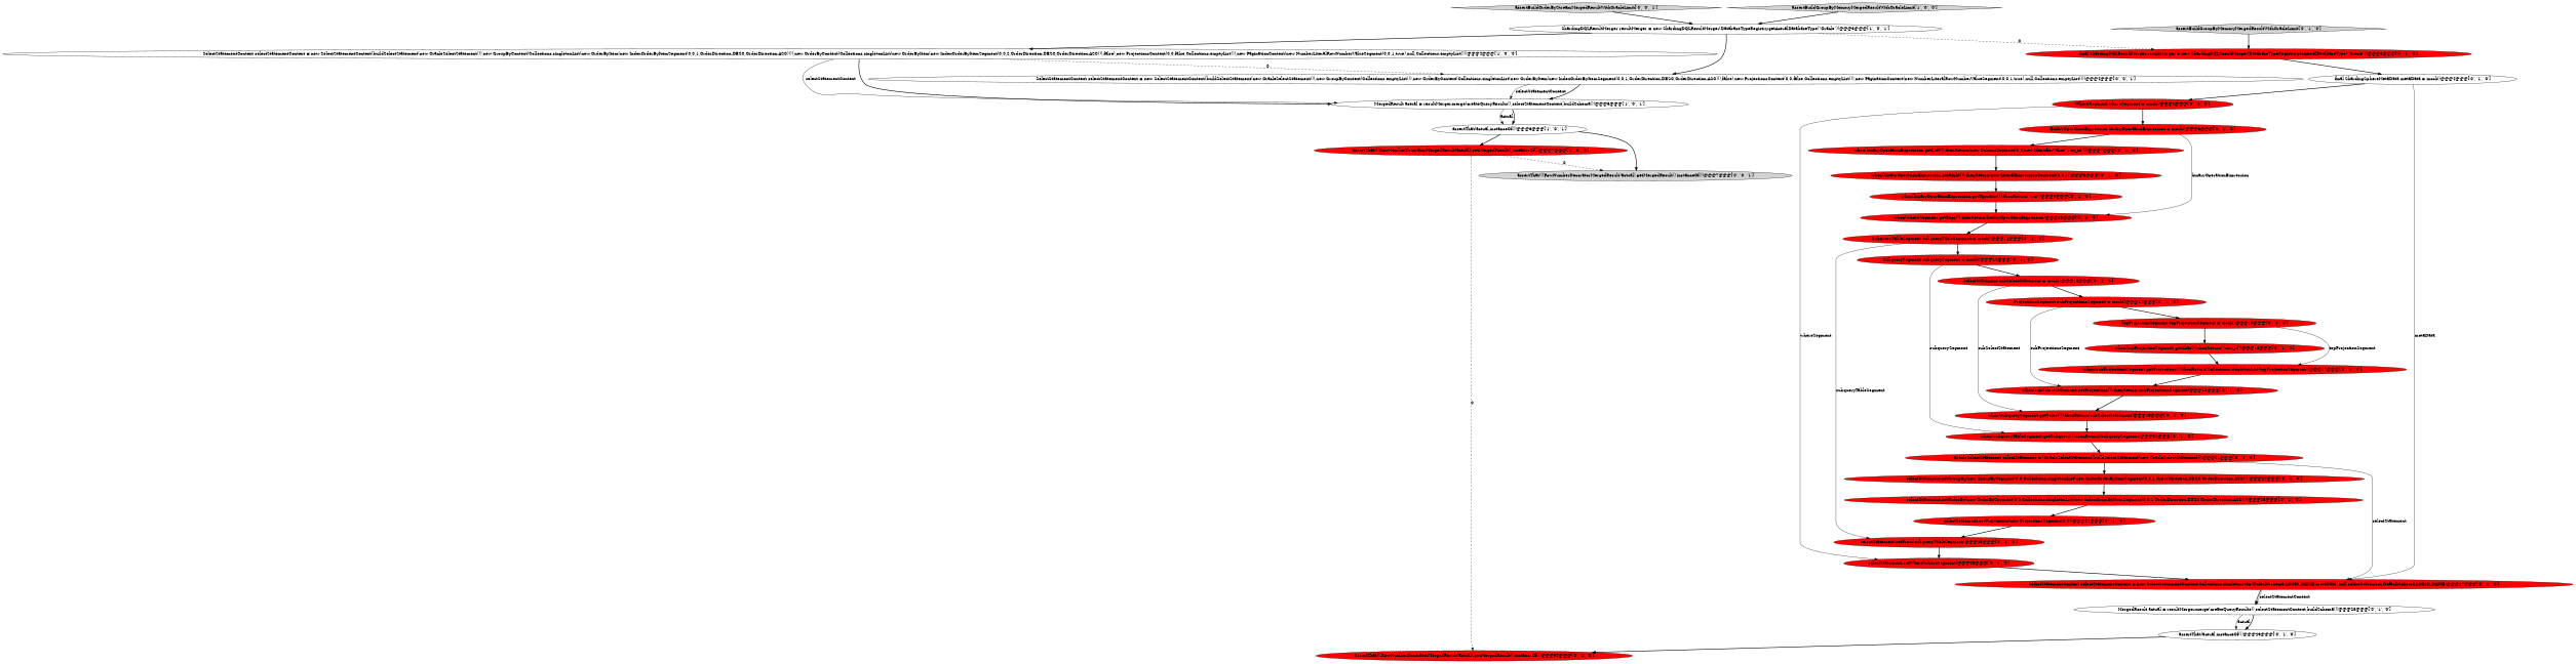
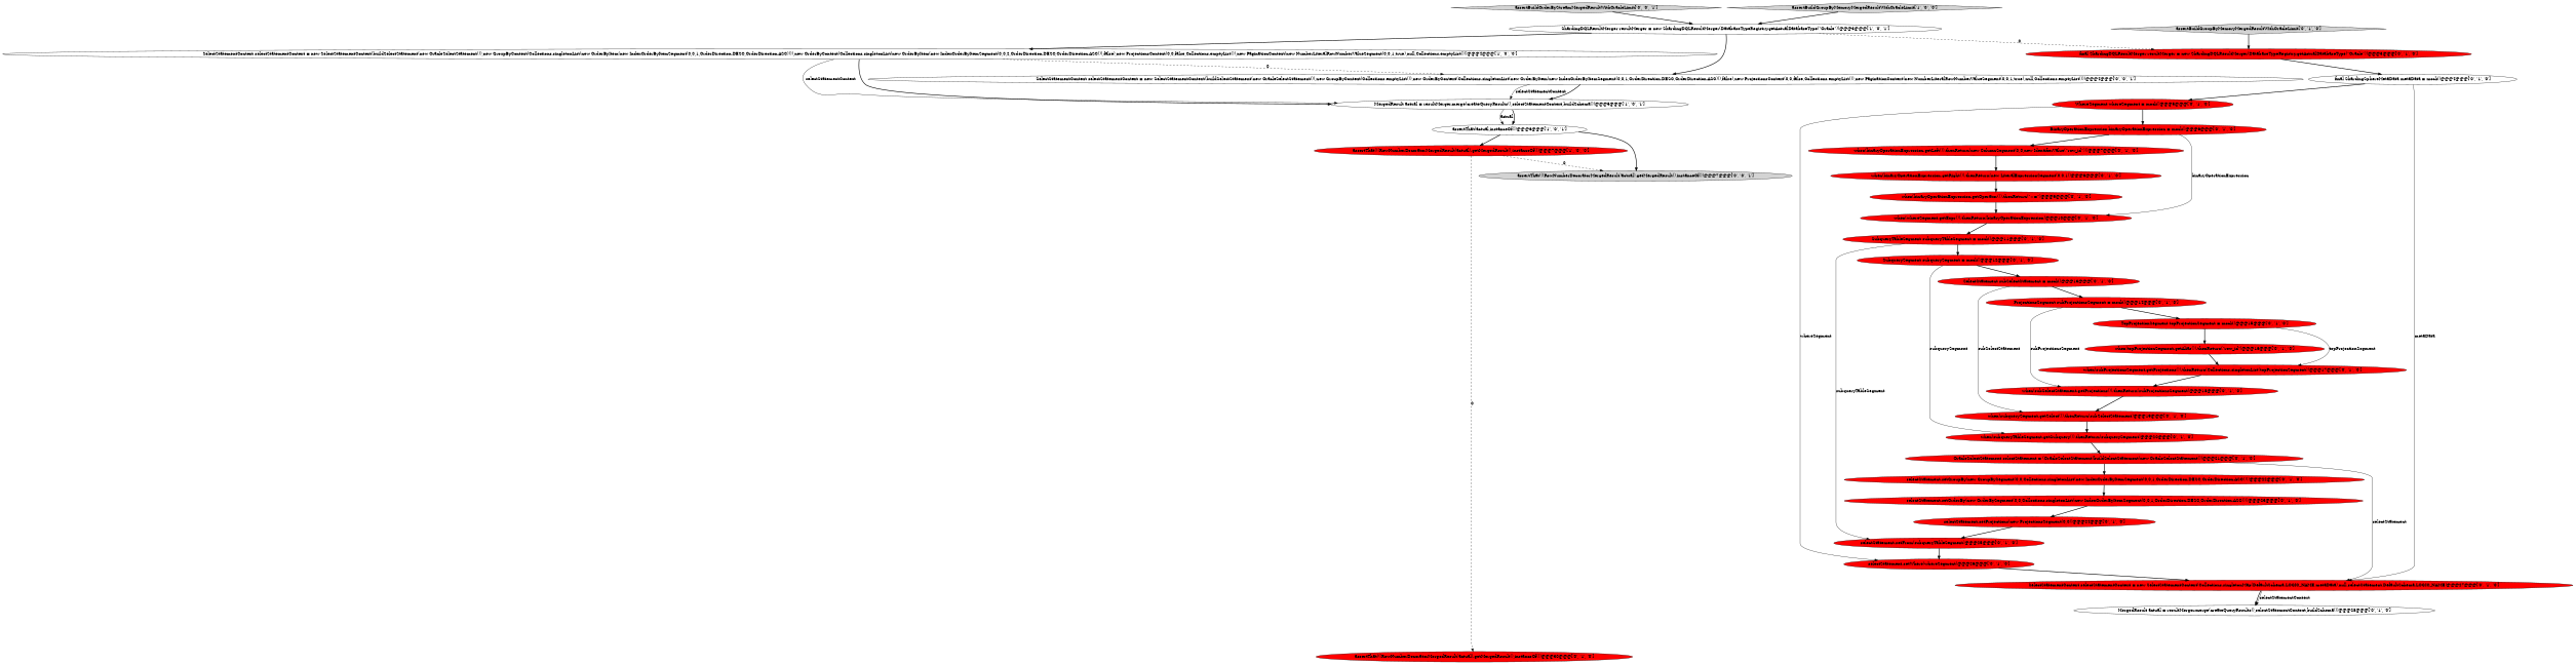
  digraph {
    node [fillcolor=red shape=ellipse style=filled]
    edge [style=bold]
    n1 [label="when(whereSegment.getExpr()).thenReturn(binaryOperationExpression)@@@10@@@['0', '1', '0']"]
    n2 [label="SubqueryTableSegment subqueryTableSegment = mock()@@@11@@@['0', '1', '0']"]
    n3 [label="selectStatement.setWhere(whereSegment)@@@26@@@['0', '1', '0']"]
    n4 [label="SelectStatementContext selectStatementContext = new SelectStatementContext(Collections.singletonMap(DefaultSchema.LOGIC_NAME,metaData),null,selectStatement,DefaultSchema.LOGIC_NAME)@@@27@@@['0', '1', '0']"]
    n5 [label="when(subqueryTableSegment.getSubquery()).thenReturn(subquerySegment)@@@20@@@['0', '1', '0']"]
    n6 [label="OracleSelectStatement selectStatement = (OracleSelectStatement)buildSelectStatement(new OracleSelectStatement())@@@21@@@['0', '1', '0']"]
    n7 [label="selectStatement.setProjections(new ProjectionsSegment(0,0))@@@24@@@['0', '1', '0']"]
    n8 [label="selectStatement.setFrom(subqueryTableSegment)@@@25@@@['0', '1', '0']"]
    n9 [fillcolor=white label="SelectStatementContext selectStatementContext = new SelectStatementContext(buildSelectStatement(new OracleSelectStatement()),new GroupByContext(Collections.singletonList(new OrderByItem(new IndexOrderByItemSegment(0,0,1,OrderDirection.DESC,OrderDirection.ASC)))),new OrderByContext(Collections.singletonList(new OrderByItem(new IndexOrderByItemSegment(0,0,2,OrderDirection.DESC,OrderDirection.ASC))),false),new ProjectionsContext(0,0,false,Collections.emptyList()),new PaginationContext(new NumberLiteralRowNumberValueSegment(0,0,1,true),null,Collections.emptyList()))@@@4@@@['1', '0', '0']"]
    n10 [fillcolor=white label="SelectStatementContext selectStatementContext = new SelectStatementContext(buildSelectStatement(new OracleSelectStatement()),new GroupByContext(Collections.emptyList()),new OrderByContext(Collections.singletonList(new OrderByItem(new IndexOrderByItemSegment(0,0,1,OrderDirection.DESC,OrderDirection.ASC))),false),new ProjectionsContext(0,0,false,Collections.emptyList()),new PaginationContext(new NumberLiteralRowNumberValueSegment(0,0,1,true),null,Collections.emptyList()))@@@4@@@['0', '0', '1']"]
    n11 [fillcolor=white label="MergedResult actual = resultMerger.merge(createQueryResults(),selectStatementContext,buildSchema())@@@5@@@['1', '0', '1']"]
    n12 [label="when(binaryOperationExpression.getLeft()).thenReturn(new ColumnSegment(0,0,new IdentifierValue(\"row_id\")))@@@7@@@['0', '1', '0']"]
    n13 [label="when(binaryOperationExpression.getRight()).thenReturn(new LiteralExpressionSegment(0,0,1))@@@8@@@['0', '1', '0']"]
    n14 [fillcolor=white label="MergedResult actual = resultMerger.merge(createQueryResults(),selectStatementContext,buildSchema())@@@28@@@['0', '1', '0']"]
    n15 [label="SelectStatement subSelectStatement = mock()@@@13@@@['0', '1', '0']"]
    n16 [label="ProjectionsSegment subProjectionsSegment = mock()@@@14@@@['0', '1', '0']"]
    n17 [label="when(subquerySegment.getSelect()).thenReturn(subSelectStatement)@@@19@@@['0', '1', '0']"]
    n18 [fillcolor=white label="assertThat(actual,instanceOf())@@@6@@@['1', '0', '1']"]
    n19 [fillcolor=lightgray label="assertThat(((RowNumberDecoratorMergedResult)actual).getMergedResult(),instanceOf())@@@7@@@['0', '0', '1']"]
    n20 [label="assertThat(((RowNumberDecoratorMergedResult)actual).getMergedResult(),instanceOf())@@@7@@@['1', '0', '0']"]
    n21 [label="BinaryOperationExpression binaryOperationExpression = mock()@@@6@@@['0', '1', '0']"]
    n22 [label="SubquerySegment subquerySegment = mock()@@@12@@@['0', '1', '0']"]
    n23 [label="TopProjectionSegment topProjectionSegment = mock()@@@15@@@['0', '1', '0']"]
    n24 [label="when(subProjectionsSegment.getProjections()).thenReturn(Collections.singletonList(topProjectionSegment))@@@17@@@['0', '1', '0']"]
    n25 [label="when(topProjectionSegment.getAlias()).thenReturn(\"row_id\")@@@16@@@['0', '1', '0']"]
    n26 [fillcolor=lightgray label="assertBuildOrderByStreamMergedResultWithOracleLimit['0', '0', '1']" shape=diamond]
    n27 [fillcolor=white label="ShardingDQLResultMerger resultMerger = new ShardingDQLResultMerger(DatabaseTypeRegistry.getActualDatabaseType(\"Oracle\"))@@@3@@@['1', '0', '1']"]
    n28 [label="selectStatement.setOrderBy(new OrderBySegment(0,0,Collections.singletonList(new IndexOrderByItemSegment(0,0,1,OrderDirection.DESC,OrderDirection.ASC))))@@@23@@@['0', '1', '0']"]
    n29 [label="WhereSegment whereSegment = mock()@@@5@@@['0', '1', '0']"]
    n30 [label="when(subSelectStatement.getProjections()).thenReturn(subProjectionsSegment)@@@18@@@['0', '1', '0']"]
    n31 [label="final ShardingDQLResultMerger resultMerger = new ShardingDQLResultMerger(DatabaseTypeRegistry.getActualDatabaseType(\"Oracle\"))@@@3@@@['0', '1', '0']"]
    n32 [label="assertThat(((RowNumberDecoratorMergedResult)actual).getMergedResult(),instanceOf())@@@30@@@['0', '1', '0']"]
    n33 [label="selectStatement.setGroupBy(new GroupBySegment(0,0,Collections.singletonList(new IndexOrderByItemSegment(0,0,1,OrderDirection.DESC,OrderDirection.ASC))))@@@22@@@['0', '1', '0']"]
    n34 [fillcolor=lightgray label="assertBuildGroupByMemoryMergedResultWithOracleLimit['1', '0', '0']" shape=diamond]
    n35 [fillcolor=lightgray label="assertBuildGroupByMemoryMergedResultWithOracleLimit['0', '1', '0']" shape=diamond]
    n36 [fillcolor=white label="final ShardingSphereMetaData metaData = mock()@@@4@@@['0', '1', '0']"]
    n37 [label="when(binaryOperationExpression.getOperator()).thenReturn(\">=\")@@@9@@@['0', '1', '0']"]
-   n38 [fillcolor=white label="assertThat(actual,instanceOf())@@@29@@@['0', '1', '0']"]
    n1 -> n2
    n2 -> n8 [label=subqueryTableSegment style=solid]
    n2 -> n22
    n3 -> n4
    n4 -> n14
    n4 -> n14 [label=selectStatementContext style=solid]
    n5 -> n6
    n6 -> n4 [label=selectStatement style=solid]
    n6 -> n33
    n7 -> n8
    n8 -> n3
    n9 -> n10 [label=0 style=dashed]
    n9 -> n11 [label=selectStatementContext style=solid]
    n9 -> n11
    n10 -> n11 [label=selectStatementContext style=solid]
    n10 -> n11
    n11 -> n18
    n11 -> n18 [label=actual style=solid]
    n12 -> n13
    n13 -> n37
-   n14 -> n38 [label=actual style=solid]
-   n14 -> n38
    n15 -> n16
    n15 -> n17 [label=subSelectStatement style=solid]
    n16 -> n23
    n16 -> n30 [label=subProjectionsSegment style=solid]
    n17 -> n5
    n18 -> n19
    n18 -> n20
    n20 -> n19 [label=0 style=dashed]
    n20 -> n32 [label=0 style=dashed]
    n21 -> n1 [label=binaryOperationExpression style=solid]
    n21 -> n12
    n22 -> n5 [label=subquerySegment style=solid]
    n22 -> n15
    n23 -> n24 [label=topProjectionSegment style=solid]
    n23 -> n25
    n24 -> n30
    n25 -> n24
    n26 -> n27
    n27 -> n9
    n27 -> n10
    n27 -> n31 [label=0 style=dashed]
    n28 -> n7
    n29 -> n3 [label=whereSegment style=solid]
    n29 -> n21
    n30 -> n17
    n31 -> n36
    n33 -> n28
    n34 -> n27
    n35 -> n31
    n36 -> n4 [label=metaData style=solid]
    n36 -> n29
    n37 -> n1
-   n38 -> n32
  }
